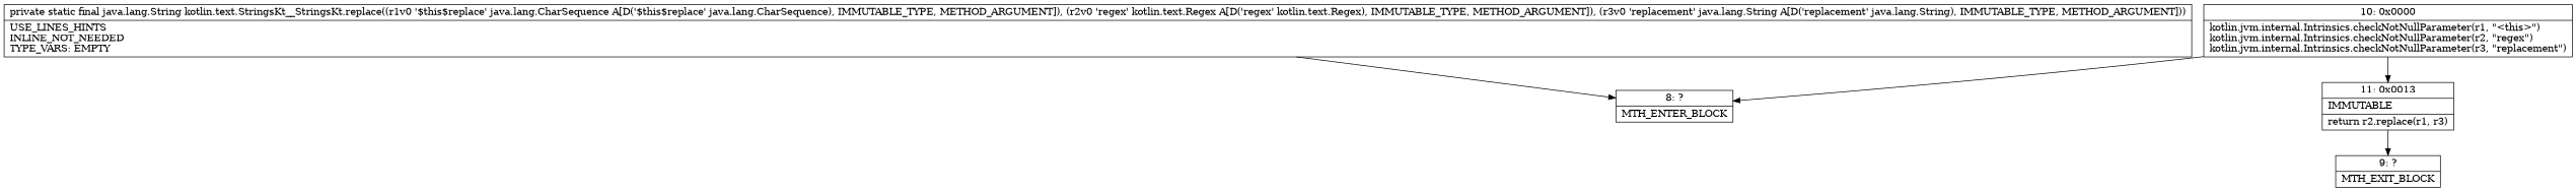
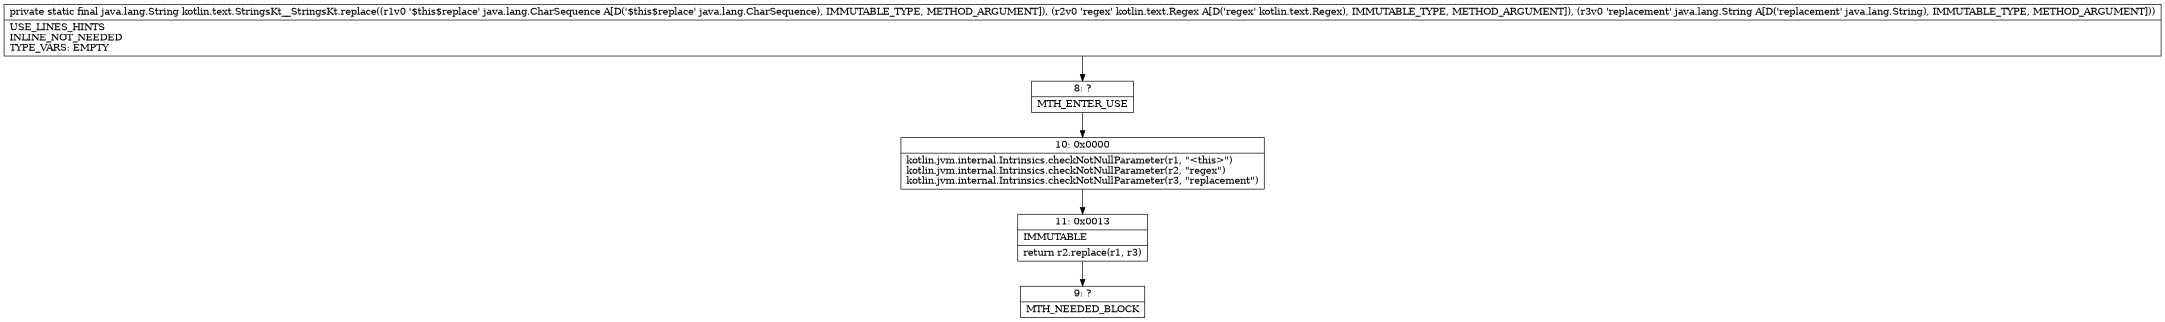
  digraph {
    node [shape=record]
-   n1 [label="{8\:\ ?|MTH_ENTER_BLOCK\l}"]
+   n1 [label="{8\:\ ?|MTH_ENTER_USE\l}"]
    n2 [label="{10\:\ 0x0000|kotlin.jvm.internal.Intrinsics.checkNotNullParameter(r1, \"\<this\>\")\lkotlin.jvm.internal.Intrinsics.checkNotNullParameter(r2, \"regex\")\lkotlin.jvm.internal.Intrinsics.checkNotNullParameter(r3, \"replacement\")\l}"]
    n3 [label="{11\:\ 0x0013|IMMUTABLE\l|return r2.replace(r1, r3)\l}"]
-   n4 [label="{9\:\ ?|MTH_EXIT_BLOCK\l}"]
+   n4 [label="{9\:\ ?|MTH_NEEDED_BLOCK\l}"]
    n5 [label="{private static final java.lang.String kotlin.text.StringsKt__StringsKt.replace((r1v0 '$this$replace' java.lang.CharSequence A[D('$this$replace' java.lang.CharSequence), IMMUTABLE_TYPE, METHOD_ARGUMENT]), (r2v0 'regex' kotlin.text.Regex A[D('regex' kotlin.text.Regex), IMMUTABLE_TYPE, METHOD_ARGUMENT]), (r3v0 'replacement' java.lang.String A[D('replacement' java.lang.String), IMMUTABLE_TYPE, METHOD_ARGUMENT]))  | USE_LINES_HINTS\lINLINE_NOT_NEEDED\lTYPE_VARS: EMPTY\l}"]
-   n2 -> n1
+   n1 -> n2
    n2 -> n3
    n3 -> n4
    n5 -> n1
  }
